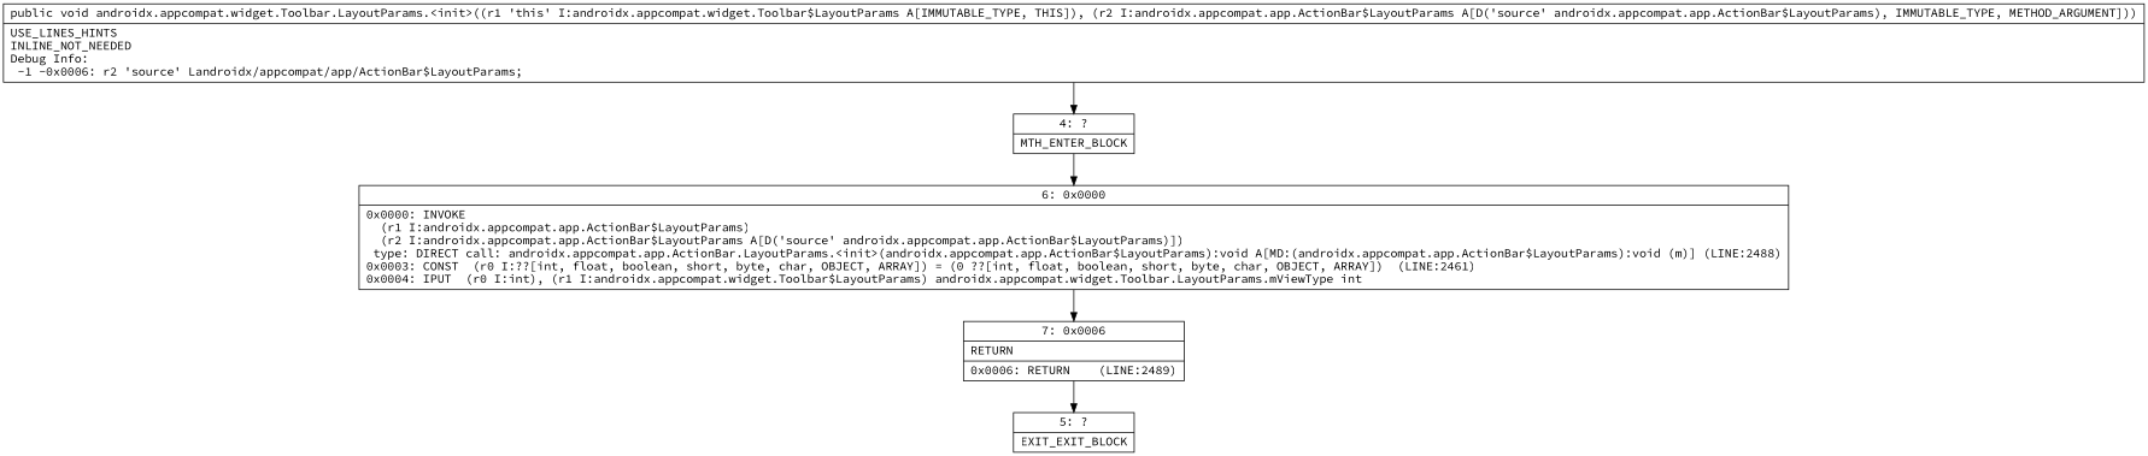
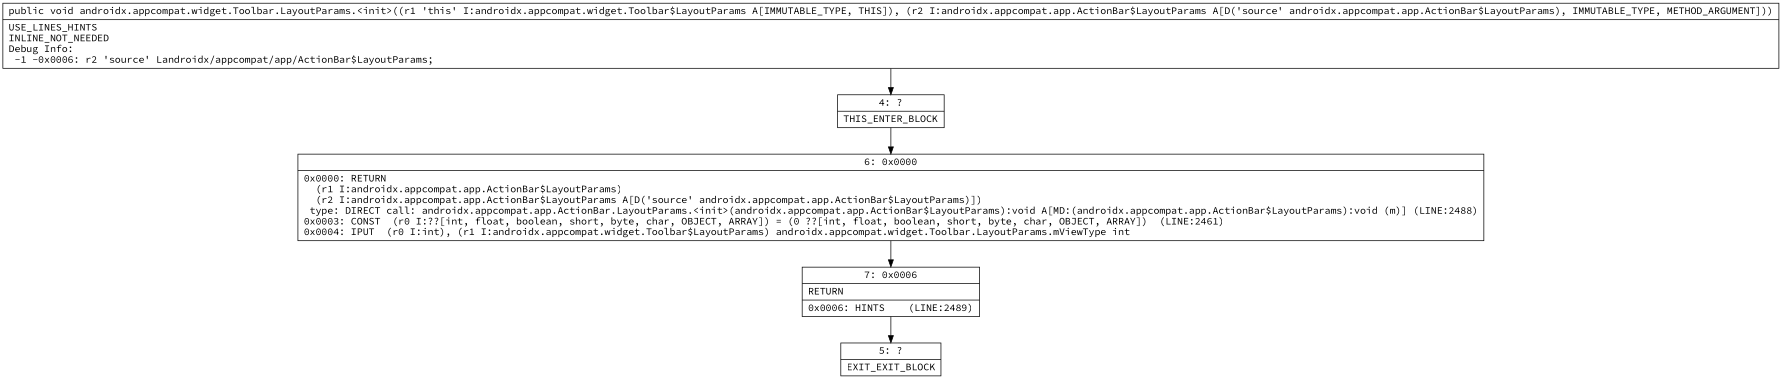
  digraph {
    fontname="Source Code Pro"
    node [fontname="Source Code Pro" shape=record]
    edge [fontname="Source Code Pro"]
-   n1 [label="{4\:\ ?|MTH_ENTER_BLOCK\l}"]
-   n2 [label="{6\:\ 0x0000|0x0000: INVOKE  \l  (r1 I:androidx.appcompat.app.ActionBar$LayoutParams)\l  (r2 I:androidx.appcompat.app.ActionBar$LayoutParams A[D('source' androidx.appcompat.app.ActionBar$LayoutParams)])\l type: DIRECT call: androidx.appcompat.app.ActionBar.LayoutParams.\<init\>(androidx.appcompat.app.ActionBar$LayoutParams):void A[MD:(androidx.appcompat.app.ActionBar$LayoutParams):void (m)] (LINE:2488)\l0x0003: CONST  (r0 I:??[int, float, boolean, short, byte, char, OBJECT, ARRAY]) = (0 ??[int, float, boolean, short, byte, char, OBJECT, ARRAY])  (LINE:2461)\l0x0004: IPUT  (r0 I:int), (r1 I:androidx.appcompat.widget.Toolbar$LayoutParams) androidx.appcompat.widget.Toolbar.LayoutParams.mViewType int \l}"]
-   n3 [label="{7\:\ 0x0006|RETURN\l|0x0006: RETURN    (LINE:2489)\l}"]
+   n1 [label="{4\:\ ?|THIS_ENTER_BLOCK\l}"]
+   n2 [label="{6\:\ 0x0000|0x0000: RETURN  \l  (r1 I:androidx.appcompat.app.ActionBar$LayoutParams)\l  (r2 I:androidx.appcompat.app.ActionBar$LayoutParams A[D('source' androidx.appcompat.app.ActionBar$LayoutParams)])\l type: DIRECT call: androidx.appcompat.app.ActionBar.LayoutParams.\<init\>(androidx.appcompat.app.ActionBar$LayoutParams):void A[MD:(androidx.appcompat.app.ActionBar$LayoutParams):void (m)] (LINE:2488)\l0x0003: CONST  (r0 I:??[int, float, boolean, short, byte, char, OBJECT, ARRAY]) = (0 ??[int, float, boolean, short, byte, char, OBJECT, ARRAY])  (LINE:2461)\l0x0004: IPUT  (r0 I:int), (r1 I:androidx.appcompat.widget.Toolbar$LayoutParams) androidx.appcompat.widget.Toolbar.LayoutParams.mViewType int \l}"]
+   n3 [label="{7\:\ 0x0006|RETURN\l|0x0006: HINTS    (LINE:2489)\l}"]
    n4 [label="{5\:\ ?|EXIT_EXIT_BLOCK\l}"]
    n5 [label="{public void androidx.appcompat.widget.Toolbar.LayoutParams.\<init\>((r1 'this' I:androidx.appcompat.widget.Toolbar$LayoutParams A[IMMUTABLE_TYPE, THIS]), (r2 I:androidx.appcompat.app.ActionBar$LayoutParams A[D('source' androidx.appcompat.app.ActionBar$LayoutParams), IMMUTABLE_TYPE, METHOD_ARGUMENT]))  | USE_LINES_HINTS\lINLINE_NOT_NEEDED\lDebug Info:\l  \-1 \-0x0006: r2 'source' Landroidx\/appcompat\/app\/ActionBar$LayoutParams;\l}"]
    n1 -> n2
    n2 -> n3
    n3 -> n4
    n5 -> n1
  }
